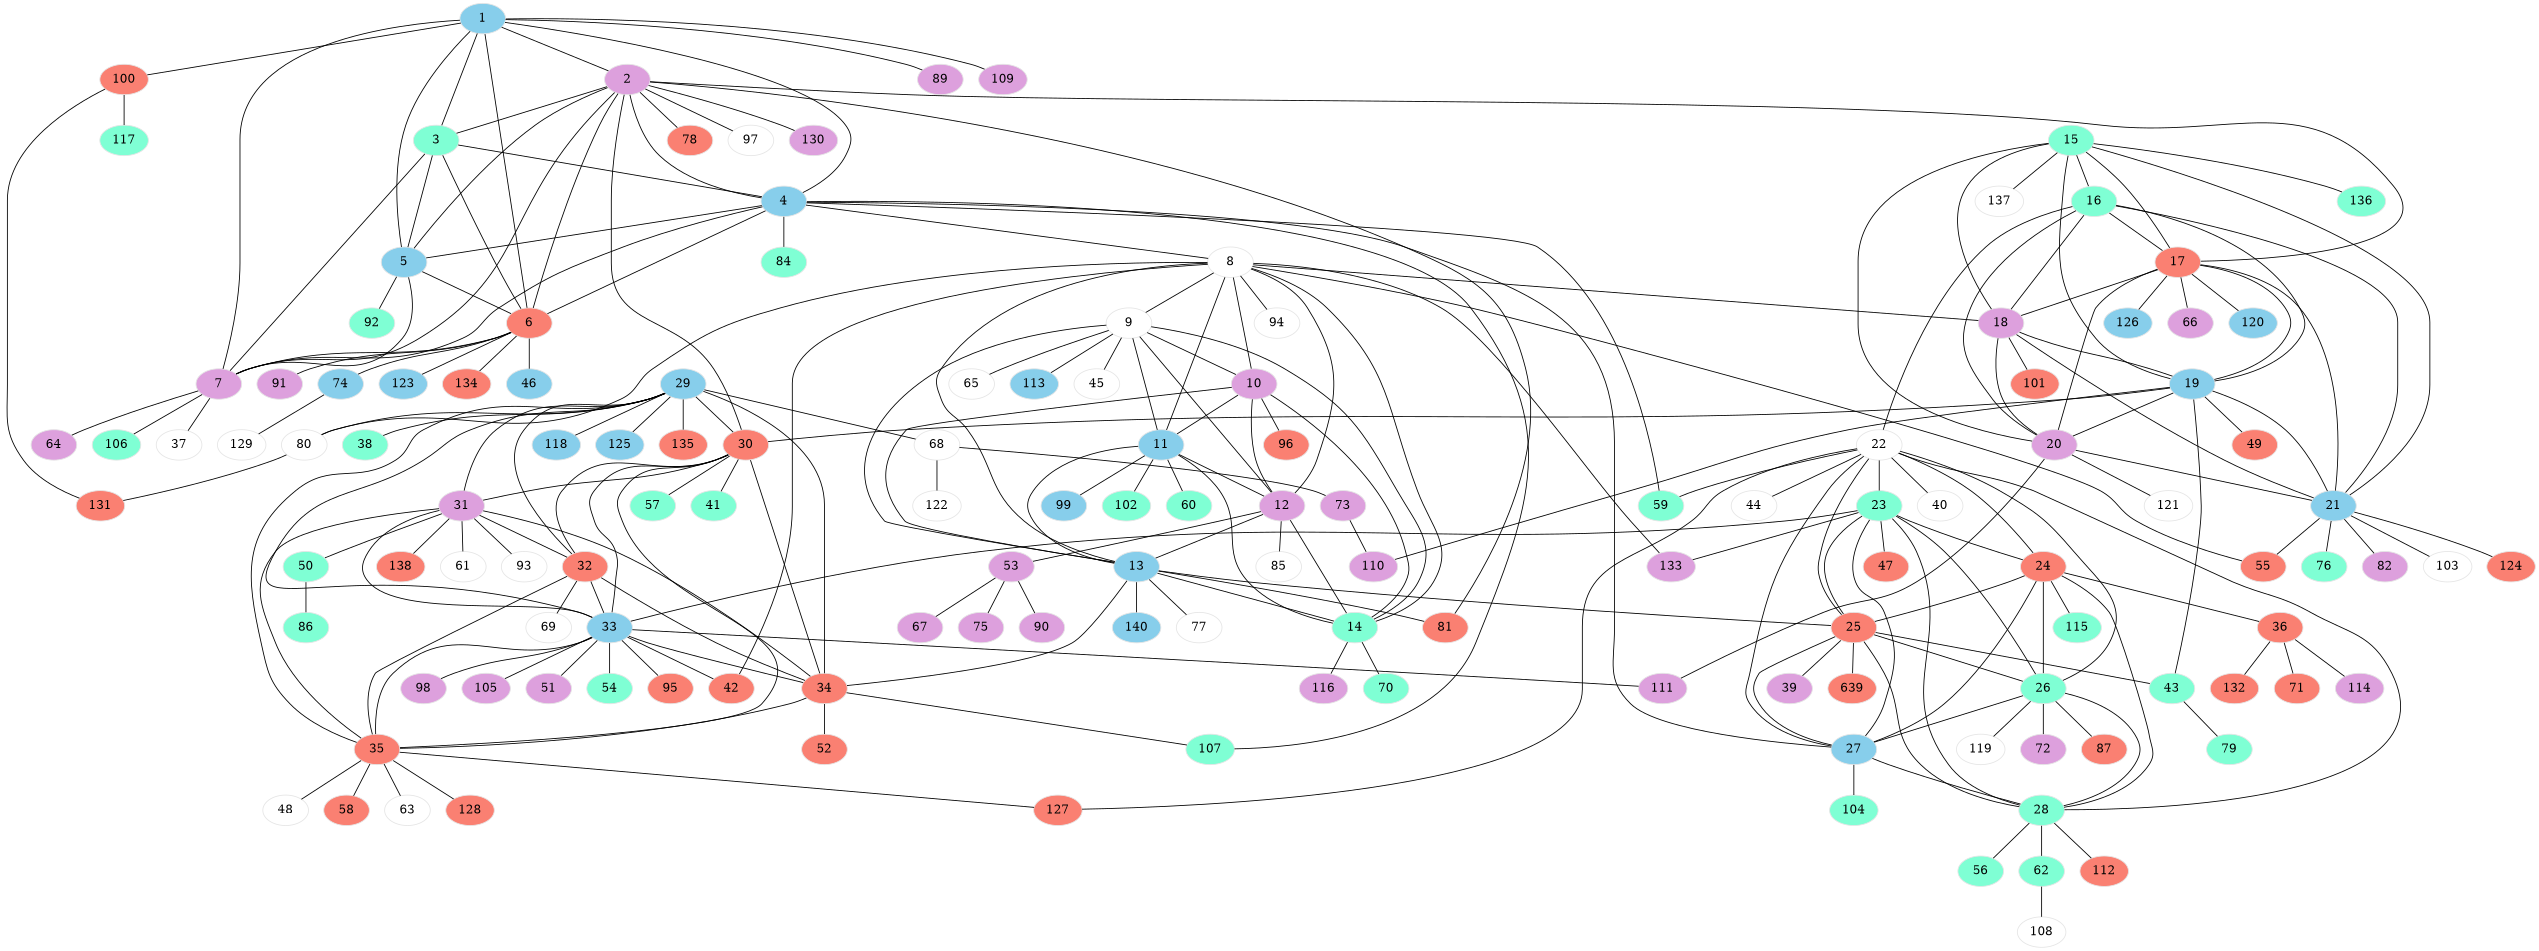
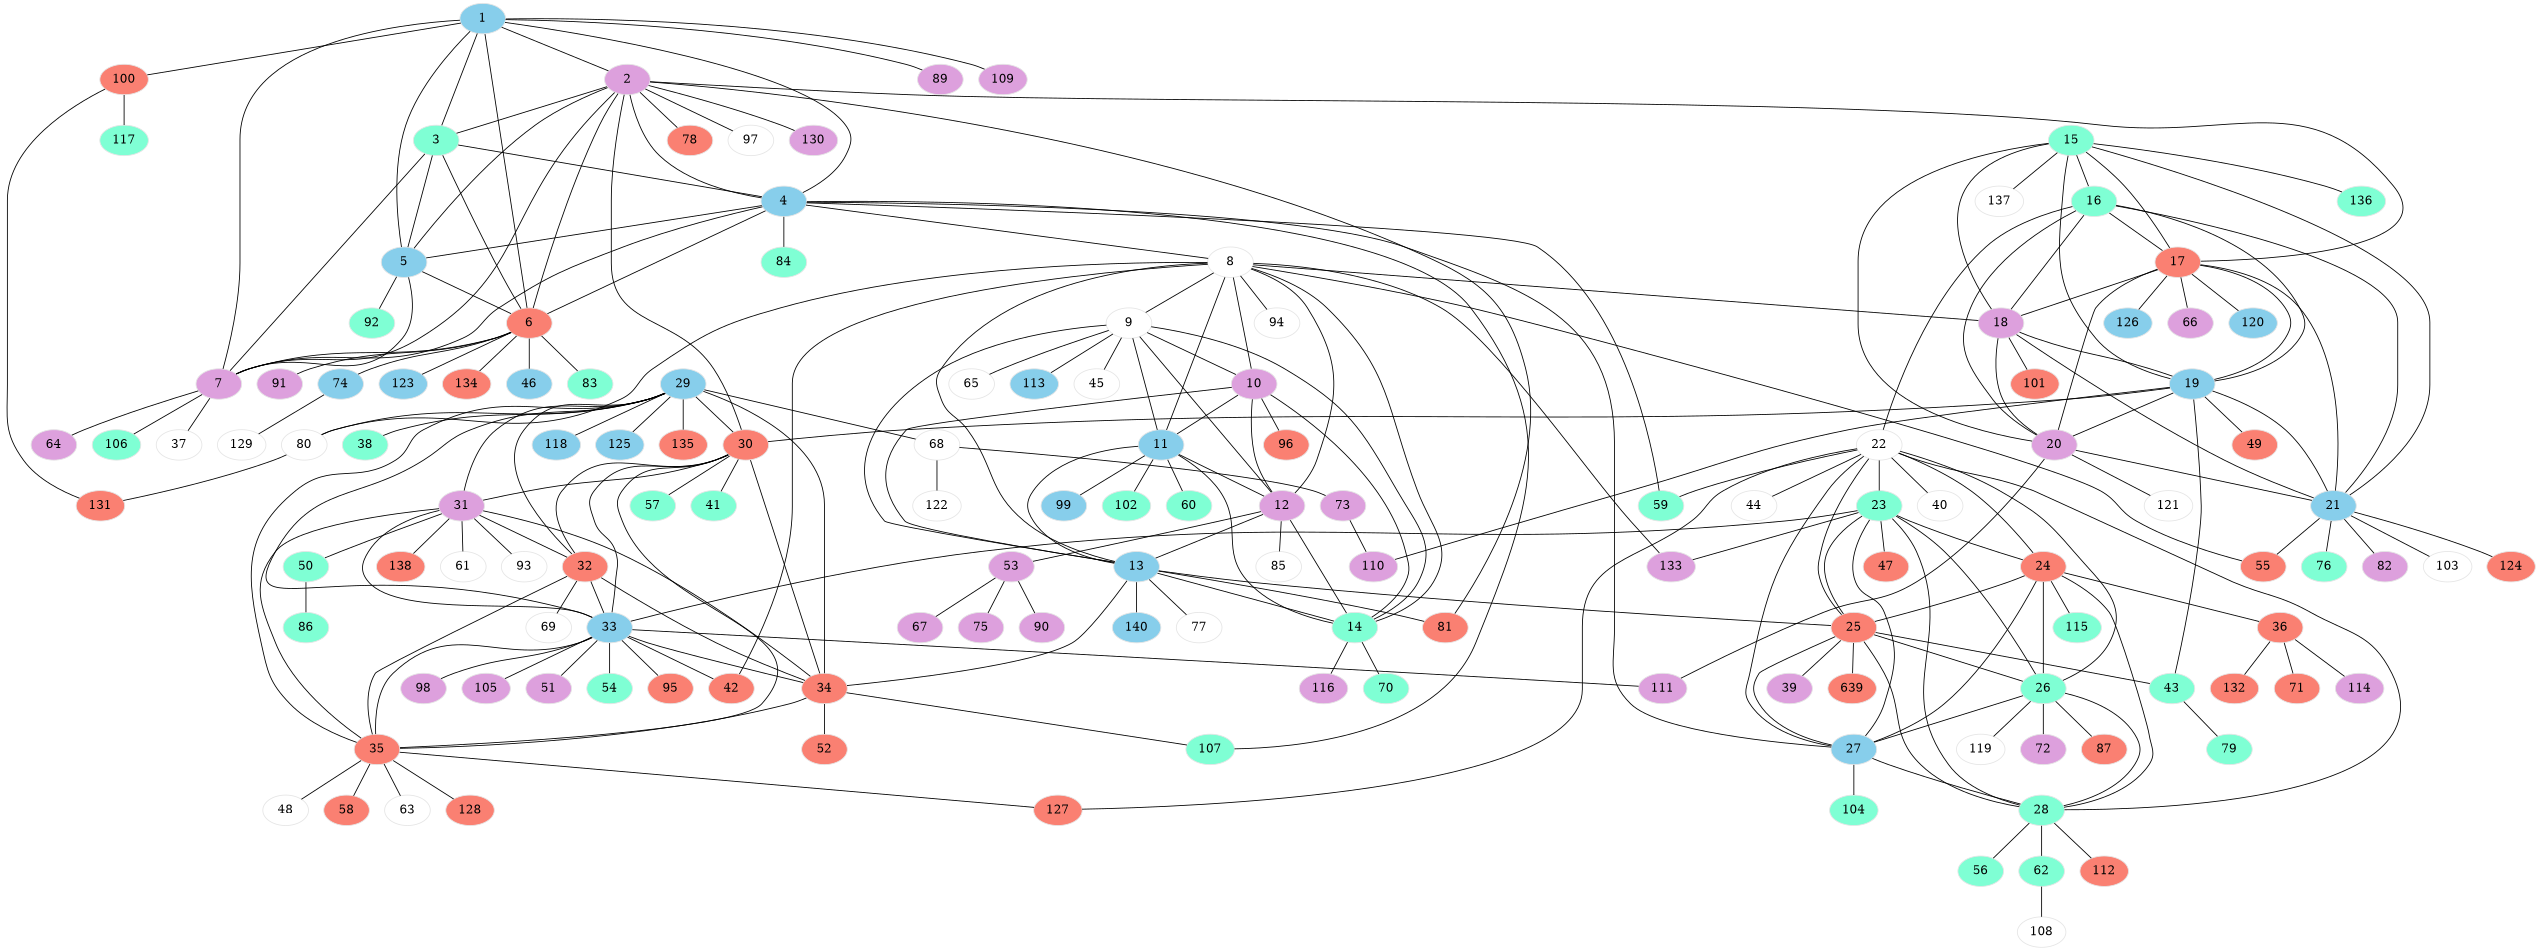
  graph {
    node [color=gray90 fillcolor=salmon style=filled]
    1 [fillcolor=skyblue]
    2 [fillcolor=plum]
    3 [fillcolor=aquamarine]
    4 [fillcolor=skyblue]
    5 [fillcolor=skyblue]
    6
    7 [fillcolor=plum]
    89 [fillcolor=plum]
    100
    109 [fillcolor=plum]
    17
    30
    78
    81
    97 [fillcolor=white]
    130 [fillcolor=plum]
    8 [fillcolor=white]
    27 [fillcolor=skyblue]
    59 [fillcolor=aquamarine]
    84 [fillcolor=aquamarine]
    107 [fillcolor=aquamarine]
    92 [fillcolor=aquamarine]
    46 [fillcolor=skyblue]
    74 [fillcolor=skyblue]
+   83 [fillcolor=aquamarine]
    91 [fillcolor=plum]
    123 [fillcolor=skyblue]
    134
    37 [fillcolor=white]
    64 [fillcolor=plum]
    106 [fillcolor=aquamarine]
    131
    117 [fillcolor=aquamarine]
    18 [fillcolor=plum]
    19 [fillcolor=skyblue]
    20 [fillcolor=plum]
    21 [fillcolor=skyblue]
    66 [fillcolor=plum]
    120 [fillcolor=skyblue]
    126 [fillcolor=skyblue]
    34
    33 [fillcolor=skyblue]
    31 [fillcolor=plum]
    32
    35
    41 [fillcolor=aquamarine]
    57 [fillcolor=aquamarine]
    9 [fillcolor=white]
    10 [fillcolor=plum]
    11 [fillcolor=skyblue]
    12 [fillcolor=plum]
    13 [fillcolor=skyblue]
    14 [fillcolor=aquamarine]
    42
    55
    80 [fillcolor=white]
    94 [fillcolor=white]
    133 [fillcolor=plum]
    28 [fillcolor=aquamarine]
    104 [fillcolor=aquamarine]
    129 [fillcolor=white]
    45 [fillcolor=white]
    65 [fillcolor=white]
    113 [fillcolor=skyblue]
    96
    60 [fillcolor=aquamarine]
    99 [fillcolor=skyblue]
    102 [fillcolor=aquamarine]
    53 [fillcolor=plum]
    85 [fillcolor=white]
    25
    77 [fillcolor=white]
    140 [fillcolor=skyblue]
    70 [fillcolor=aquamarine]
    116 [fillcolor=plum]
    101
    67 [fillcolor=plum]
    75 [fillcolor=plum]
    90 [fillcolor=plum]
    43 [fillcolor=aquamarine]
    26 [fillcolor=aquamarine]
    39 [fillcolor=plum]
    n83 [label=639]
    52
    15 [fillcolor=aquamarine]
    16 [fillcolor=aquamarine]
    136 [fillcolor=aquamarine]
    137 [fillcolor=white]
    22 [fillcolor=white]
    49
    110 [fillcolor=plum]
    111 [fillcolor=plum]
    121 [fillcolor=white]
    76 [fillcolor=aquamarine]
    82 [fillcolor=plum]
    103 [fillcolor=white]
    124
    23 [fillcolor=aquamarine]
    24
    40 [fillcolor=white]
    44 [fillcolor=white]
    127
    79 [fillcolor=aquamarine]
    47
    36
    115 [fillcolor=aquamarine]
    72 [fillcolor=plum]
    87
    119 [fillcolor=white]
    56 [fillcolor=aquamarine]
    62 [fillcolor=aquamarine]
    112
    51 [fillcolor=plum]
    54 [fillcolor=aquamarine]
    95
    98 [fillcolor=plum]
    105 [fillcolor=plum]
    71
    114 [fillcolor=plum]
    132
    108 [fillcolor=white]
    29 [fillcolor=skyblue]
    38 [fillcolor=aquamarine]
    68 [fillcolor=white]
    118 [fillcolor=skyblue]
    125 [fillcolor=skyblue]
    135
    50 [fillcolor=aquamarine]
    61 [fillcolor=white]
    93 [fillcolor=white]
    138
    69 [fillcolor=white]
    48 [fillcolor=white]
    58
    63 [fillcolor=white]
    128
    73 [fillcolor=plum]
    122 [fillcolor=white]
    86 [fillcolor=aquamarine]
    1 -- 2
    1 -- 3
    1 -- 4
    1 -- 5
    1 -- 6
    1 -- 7
    1 -- 89
    1 -- 100
    1 -- 109
    2 -- 3
    2 -- 4
    2 -- 5
    2 -- 6
    2 -- 7
    2 -- 17
    2 -- 30
    2 -- 78
    2 -- 81
    2 -- 97
    2 -- 130
    3 -- 4
    3 -- 5
    3 -- 6
    3 -- 7
    4 -- 5
    4 -- 6
    4 -- 7
    4 -- 8
    4 -- 27
    4 -- 59
    4 -- 84
    4 -- 107
    5 -- 6
    5 -- 7
    5 -- 92
    6 -- 7
    6 -- 46
    6 -- 74
+   6 -- 83
    6 -- 91
    6 -- 123
    6 -- 134
    7 -- 37
    7 -- 64
    7 -- 106
    100 -- 131
    100 -- 117
    17 -- 18
    17 -- 19
    17 -- 20
    17 -- 21
    17 -- 66
    17 -- 120
    17 -- 126
    30 -- 34
    30 -- 33
    30 -- 31
    30 -- 32
    30 -- 35
    30 -- 41
    30 -- 57
    8 -- 18
    8 -- 9
    8 -- 10
    8 -- 11
    8 -- 12
    8 -- 13
    8 -- 14
    8 -- 42
    8 -- 55
    8 -- 80
    8 -- 94
    8 -- 133
    27 -- 28
    27 -- 104
    74 -- 129
    18 -- 19
    18 -- 20
    18 -- 21
    18 -- 101
    19 -- 30
    19 -- 20
    19 -- 21
    19 -- 43
    19 -- 49
    19 -- 110
    20 -- 21
    20 -- 111
    20 -- 121
    21 -- 55
    21 -- 76
    21 -- 82
    21 -- 103
    21 -- 124
    34 -- 107
    34 -- 35
    34 -- 52
    33 -- 34
    33 -- 35
    33 -- 42
    33 -- 111
    33 -- 51
    33 -- 54
    33 -- 95
    33 -- 98
    33 -- 105
    31 -- 34
    31 -- 33
    31 -- 32
    31 -- 35
    31 -- 50
    31 -- 61
    31 -- 93
    31 -- 138
    32 -- 34
    32 -- 33
    32 -- 35
    32 -- 69
    35 -- 127
    35 -- 48
    35 -- 58
    35 -- 63
    35 -- 128
    9 -- 10
    9 -- 11
    9 -- 12
    9 -- 13
    9 -- 14
    9 -- 45
    9 -- 65
    9 -- 113
    10 -- 11
    10 -- 12
    10 -- 13
    10 -- 14
    10 -- 96
    11 -- 12
    11 -- 13
    11 -- 14
    11 -- 60
    11 -- 99
    11 -- 102
    12 -- 13
    12 -- 14
    12 -- 53
    12 -- 85
    13 -- 81
    13 -- 34
    13 -- 14
    13 -- 25
    13 -- 77
    13 -- 140
    14 -- 70
    14 -- 116
    80 -- 131
    28 -- 56
    28 -- 62
    28 -- 112
    53 -- 67
    53 -- 75
    53 -- 90
    25 -- 27
    25 -- 28
    25 -- 43
    25 -- 26
    25 -- 39
    25 -- n83
    43 -- 79
    26 -- 27
    26 -- 28
    26 -- 72
    26 -- 87
    26 -- 119
    15 -- 17
    15 -- 18
    15 -- 19
    15 -- 20
    15 -- 21
    15 -- 16
    15 -- 136
    15 -- 137
    16 -- 17
    16 -- 18
    16 -- 19
    16 -- 20
    16 -- 21
    16 -- 22
    22 -- 27
    22 -- 59
    22 -- 28
    22 -- 25
    22 -- 26
    22 -- 23
    22 -- 24
    22 -- 40
    22 -- 44
    22 -- 127
    23 -- 27
    23 -- 33
    23 -- 133
    23 -- 28
    23 -- 25
    23 -- 26
    23 -- 24
    23 -- 47
    24 -- 27
    24 -- 28
    24 -- 25
    24 -- 26
    24 -- 36
    24 -- 115
    36 -- 71
    36 -- 114
    36 -- 132
    62 -- 108
    29 -- 30
    29 -- 34
    29 -- 33
    29 -- 31
    29 -- 32
    29 -- 35
    29 -- 80
    29 -- 38
    29 -- 68
    29 -- 118
    29 -- 125
    29 -- 135
    68 -- 73
    68 -- 122
    50 -- 86
    73 -- 110
  }
